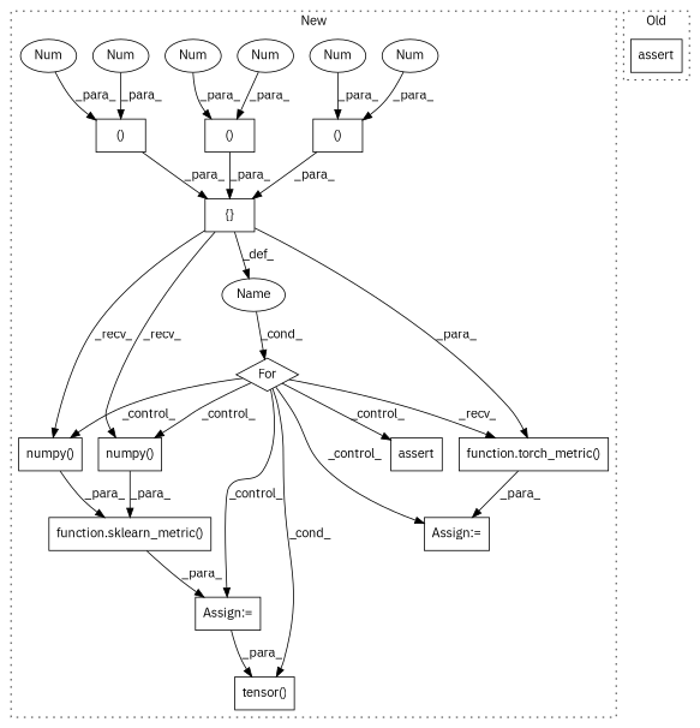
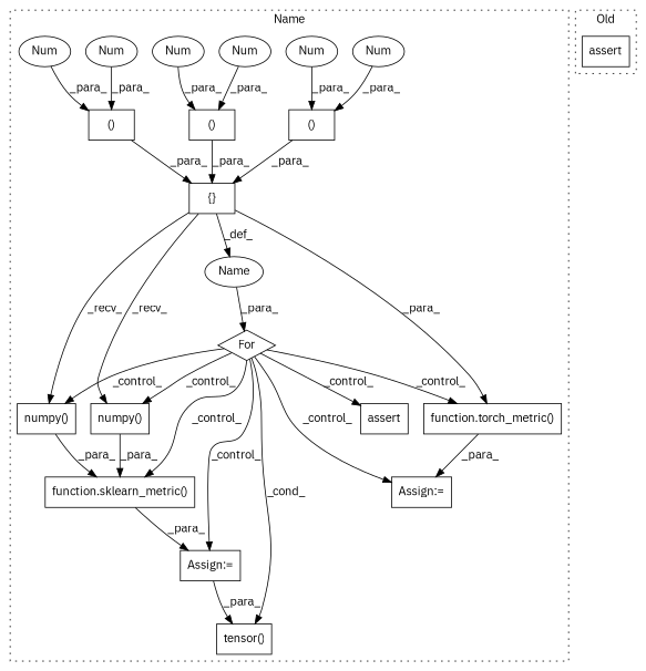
  digraph {
    fontname="IBM Plex Sans"
    node [a=76 fontname="IBM Plex Sans" l=2 shape=box]
    edge [fontname="IBM Plex Sans"]
    n1 [a=75 l="15,1" label="function.sklearn_metric()" s="1760,1867"]
    n2 [a=54 l=4 label="()" s=1591]
    n3 [a=75 l="13,35" label="tensor()" s="1888,1909"]
    n4 [a=54 l=3 label="()" s=1601]
    n5 [a=59 l="1,0" label="{}" s="1578,1605"]
    n6 [a=54 l=4 label="()" s=1582]
    n7 [a=65 l=7 label=assert s=1999]
    n8 [a=87 l=12 label=Name s=1562 shape=ellipse]
    n9 [a=75 l="13,1" label="function.torch_metric()" s="1964,1989"]
    n10 [a=75 l=29 label="numpy()" s=1775]
    n11 [a=107 l="4,10" label=For s="1546,1606" shape=diamond]
    n12 [a=75 l=27 label="numpy()" s=1840]
    n13 [label=Num s=1599 shape=ellipse]
    n14 [l=1 label=Num s=1590 shape=ellipse]
    n15 [label=Num s=1584 shape=ellipse]
    n16 [l=1 label=Num s=1603 shape=ellipse]
    n17 [label=Num s=1580 shape=ellipse]
    n18 [label=Num s=1593 shape=ellipse]
    n19 [a=68 l=3 label="Assign:=" s=1961]
    n20 [a=68 l=3 label="Assign:=" s=1757]
    n21 [a=65 l=7 label=assert s=1923]
    subgraph cluster_1 {
-     label=New
+     label=Name
      style=dotted
      n1
      n2
      n3
      n4
      n5
      n6
      n7
      n8
      n9
      n10
      n11
      n12
      n13
      n14
      n15
      n16
      n17
      n18
      n19
      n20
    }
    subgraph cluster_2 {
      label=Old
      style=dotted
      n21
    }
    n1 -> n20 [label=_para_]
    n2 -> n5 [label=_para_]
    n4 -> n5 [label=_para_]
    n5 -> n8 [label=_def_]
    n5 -> n9 [label=_para_]
    n5 -> n10 [label=_recv_]
    n5 -> n12 [label=_recv_]
    n6 -> n5 [label=_para_]
-   n8 -> n11 [label=_cond_]
+   n8 -> n11 [label=_para_]
    n9 -> n19 [label=_para_]
    n10 -> n1 [label=_para_]
+   n11 -> n1 [label=_control_]
    n11 -> n3 [label=_cond_]
    n11 -> n7 [label=_control_]
-   n11 -> n9 [label=_recv_]
+   n11 -> n9 [label=_control_]
    n11 -> n10 [label=_control_]
    n11 -> n12 [label=_control_]
    n11 -> n19 [label=_control_]
    n11 -> n20 [label=_control_]
    n12 -> n1 [label=_para_]
    n13 -> n4 [label=_para_]
    n14 -> n2 [label=_para_]
    n15 -> n6 [label=_para_]
    n16 -> n4 [label=_para_]
    n17 -> n6 [label=_para_]
    n18 -> n2 [label=_para_]
    n20 -> n3 [label=_para_]
  }
